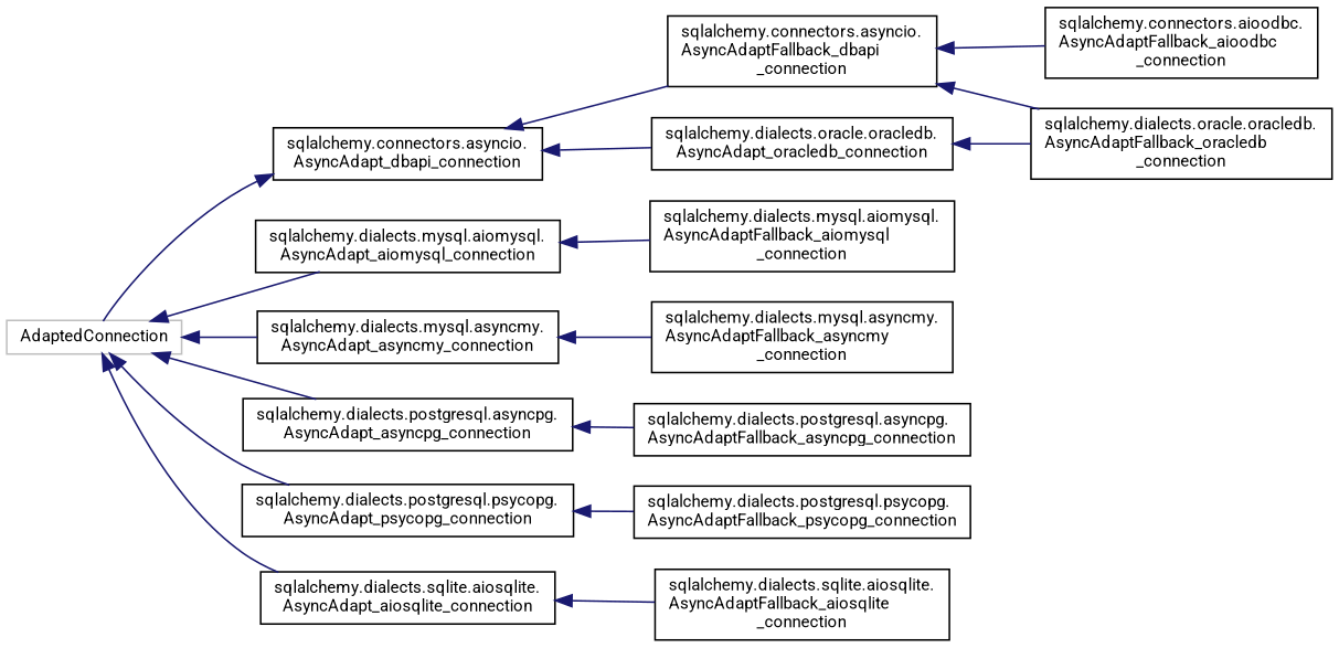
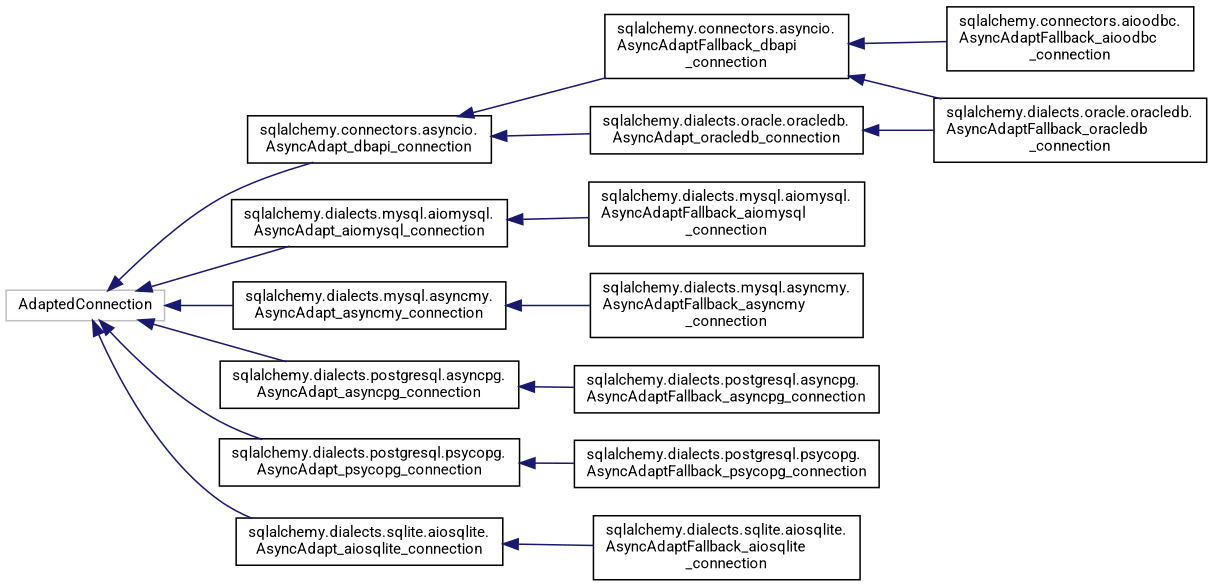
  digraph {
    fontname=Roboto
    rankdir=LR
    node [color=black fillcolor=white fontname=Roboto fontsize=10 shape=record style=filled]
    edge [color=midnightblue dir=back fontname=Roboto fontsize=10 labelfontname=Helvetica labelfontsize=10 style=solid]
    n1 [color=grey75 height=0.2 label=AdaptedConnection width=0.4]
    n2 [height=0.2 label="sqlalchemy.connectors.asyncio.\lAsyncAdapt_dbapi_connection" width=0.4]
    n3 [height=0.2 label="sqlalchemy.dialects.mysql.aiomysql.\lAsyncAdapt_aiomysql_connection" width=0.4]
    n4 [height=0.2 label="sqlalchemy.dialects.mysql.asyncmy.\lAsyncAdapt_asyncmy_connection" width=0.4]
    n5 [height=0.2 label="sqlalchemy.dialects.postgresql.asyncpg.\lAsyncAdapt_asyncpg_connection" width=0.4]
    n6 [height=0.2 label="sqlalchemy.dialects.postgresql.psycopg.\lAsyncAdapt_psycopg_connection" width=0.4]
    n7 [height=0.2 label="sqlalchemy.dialects.sqlite.aiosqlite.\lAsyncAdapt_aiosqlite_connection" width=0.4]
    n8 [height=0.2 label="sqlalchemy.connectors.asyncio.\lAsyncAdaptFallback_dbapi\l_connection" width=0.4]
    n9 [height=0.2 label="sqlalchemy.dialects.oracle.oracledb.\lAsyncAdapt_oracledb_connection" width=0.4]
    n10 [height=0.2 label="sqlalchemy.dialects.mysql.aiomysql.\lAsyncAdaptFallback_aiomysql\l_connection" width=0.4]
    n11 [height=0.2 label="sqlalchemy.dialects.mysql.asyncmy.\lAsyncAdaptFallback_asyncmy\l_connection" width=0.4]
    n12 [height=0.2 label="sqlalchemy.dialects.postgresql.asyncpg.\lAsyncAdaptFallback_asyncpg_connection" width=0.4]
    n13 [height=0.2 label="sqlalchemy.dialects.postgresql.psycopg.\lAsyncAdaptFallback_psycopg_connection" width=0.4]
    n14 [height=0.2 label="sqlalchemy.dialects.sqlite.aiosqlite.\lAsyncAdaptFallback_aiosqlite\l_connection" width=0.4]
    n15 [height=0.2 label="sqlalchemy.connectors.aioodbc.\lAsyncAdaptFallback_aioodbc\l_connection" width=0.4]
    n16 [height=0.2 label="sqlalchemy.dialects.oracle.oracledb.\lAsyncAdaptFallback_oracledb\l_connection" width=0.4]
-   n2 -> n1
+   n1 -> n2
    n1 -> n3
    n1 -> n4
    n1 -> n5
    n1 -> n6
    n1 -> n7
    n2 -> n8
    n2 -> n9
    n3 -> n10
    n4 -> n11
    n5 -> n12
    n6 -> n13
    n7 -> n14
    n8 -> n15
    n8 -> n16
    n9 -> n16
  }
